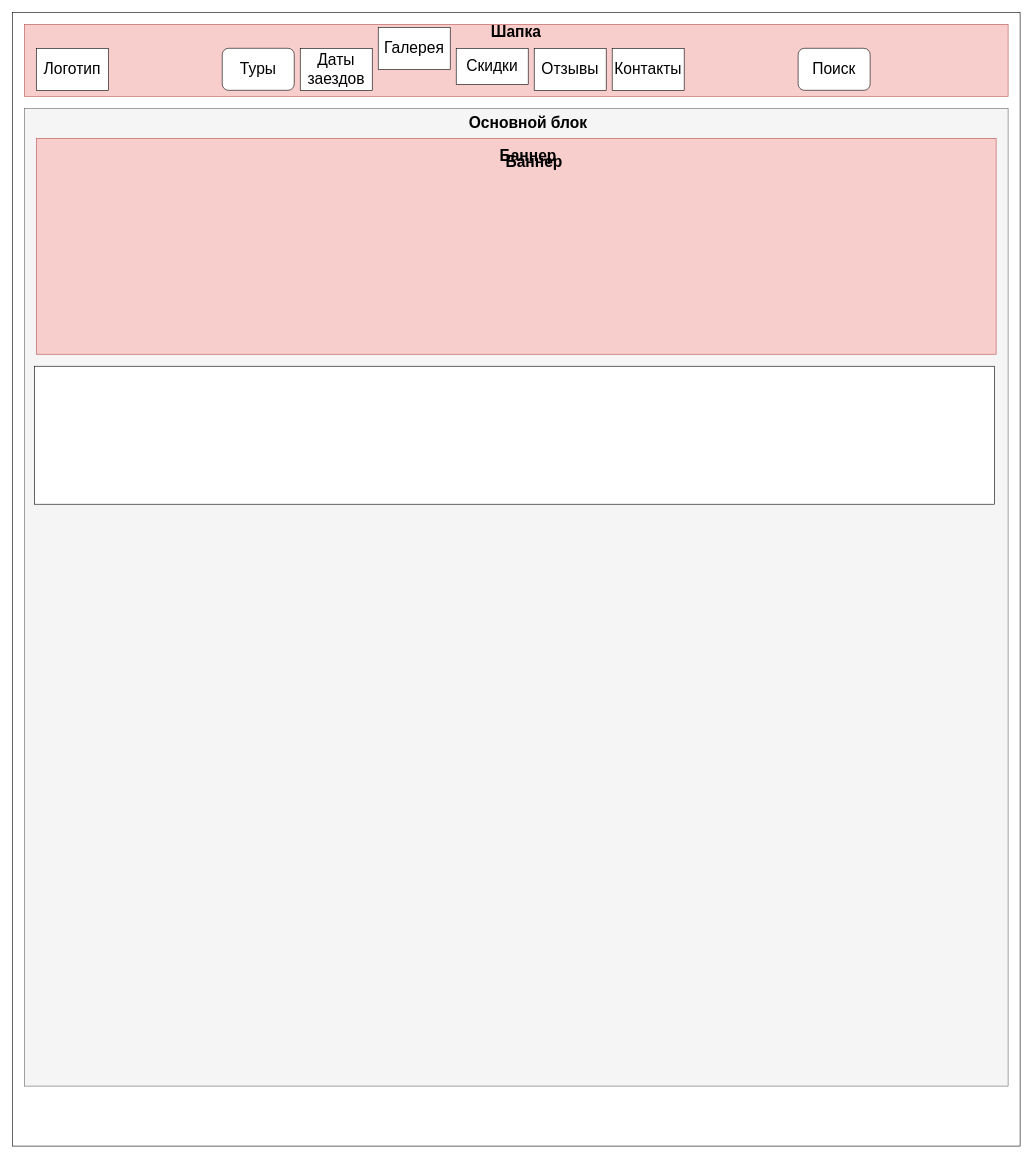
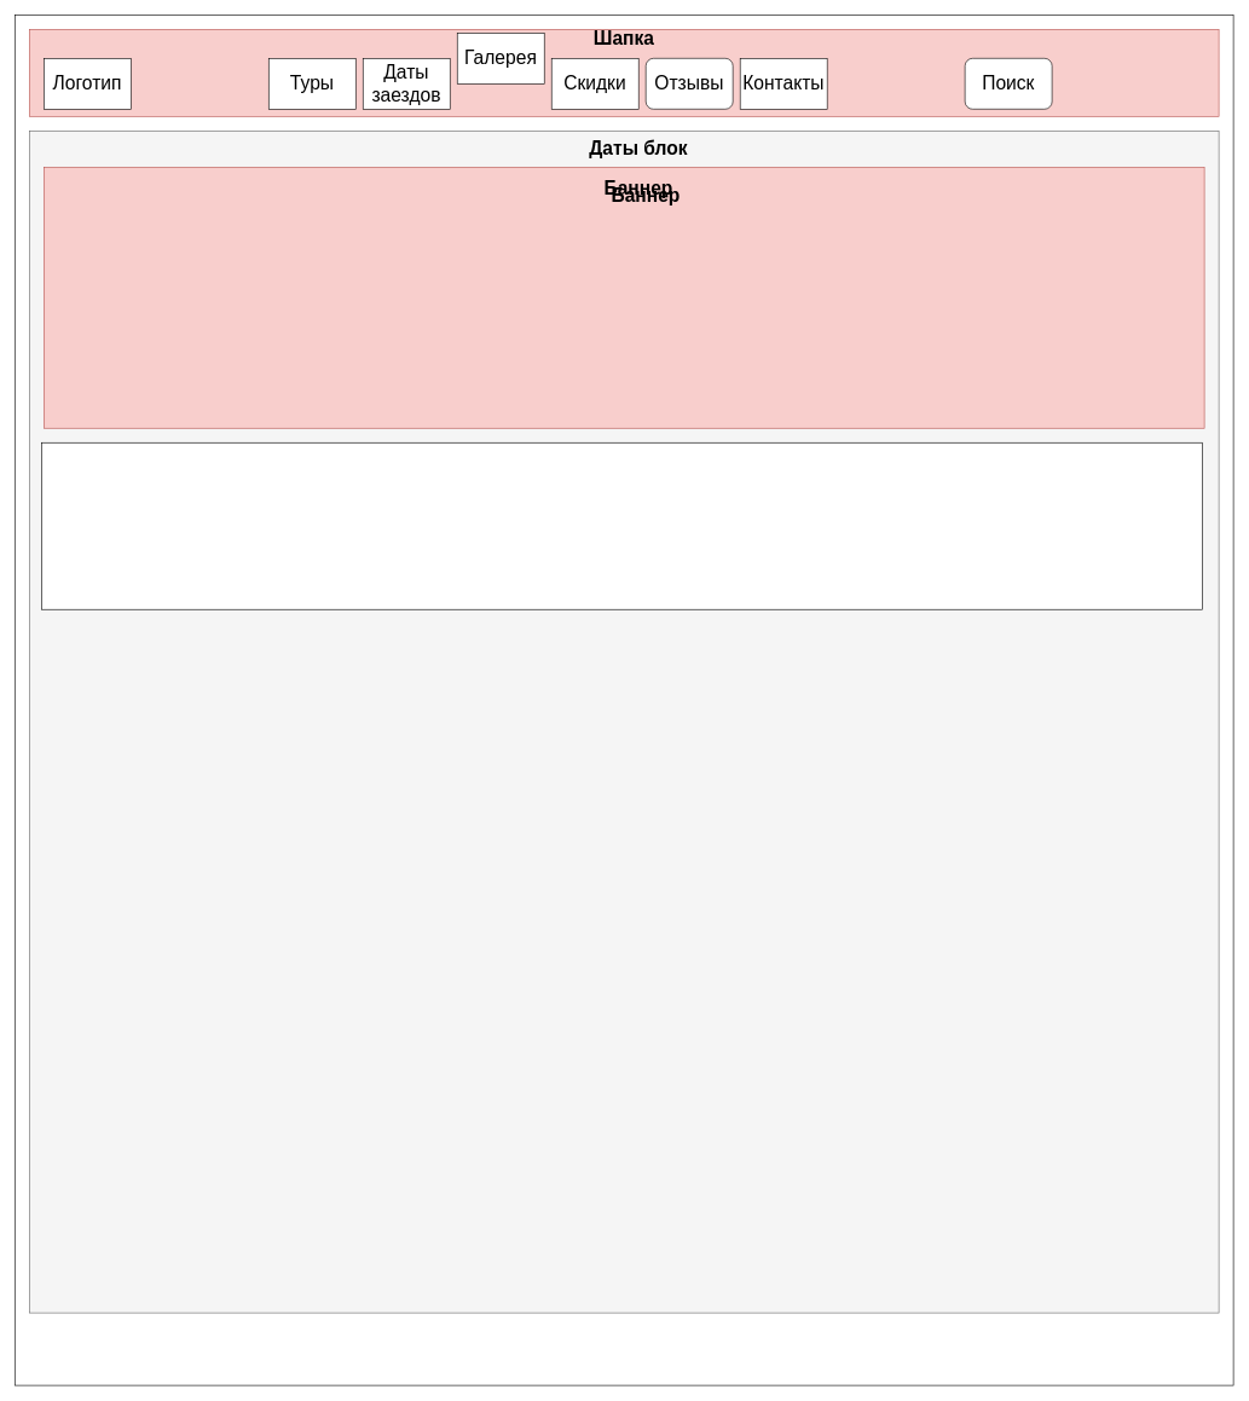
  <mxCell id="0" style=";html=1;" />
  <mxCell id="1" style=";html=1;" parent="0" />
  <mxCell id="2" value="" style="rounded=0;whiteSpace=wrap;html=1;" vertex="1" parent="1"><mxGeometry x="20" y="20" width="1680" height="1890" as="geometry" /></mxCell>
  <mxCell id="3" value="&lt;font style=&quot;font-size: 26px&quot;&gt;&lt;b&gt;Шапка&lt;br&gt;&lt;br&gt;&lt;br&gt;&lt;br&gt;&lt;/b&gt;&lt;/font&gt;" style="rounded=0;whiteSpace=wrap;html=1;fillColor=#f8cecc;strokeColor=#b85450;" vertex="1" parent="1"><mxGeometry x="40" y="40" width="1640" height="120" as="geometry" /></mxCell>
  <mxCell id="4" value="&lt;font style=&quot;font-size: 26px&quot;&gt;Логотип&lt;/font&gt;" style="rounded=0;whiteSpace=wrap;html=1;" vertex="1" parent="1"><mxGeometry x="60" y="80" width="120" height="70" as="geometry" /></mxCell>
- <mxCell id="5" value="&lt;font style=&quot;font-size: 26px&quot;&gt;Туры&lt;/font&gt;" style="whiteSpace=wrap;html=1;rounded=1;" vertex="1" parent="1"><mxGeometry x="370" y="80" width="120" height="70" as="geometry" /></mxCell>
- <mxCell id="6" value="&lt;font style=&quot;font-size: 26px&quot;&gt;Отзывы&lt;/font&gt;" style="rounded=0;whiteSpace=wrap;html=1;" vertex="1" parent="1"><mxGeometry x="890" y="80" width="120" height="70" as="geometry" /></mxCell>
- <mxCell id="7" value="&lt;font style=&quot;font-size: 26px&quot;&gt;Скидки&lt;/font&gt;" style="rounded=0;whiteSpace=wrap;html=1;" vertex="1" parent="1"><mxGeometry x="760" y="80" width="120" height="60" as="geometry" /></mxCell>
+ <mxCell id="5" value="&lt;font style=&quot;font-size: 26px&quot;&gt;Туры&lt;/font&gt;" style="rounded=0;whiteSpace=wrap;html=1;" vertex="1" parent="1"><mxGeometry x="370" y="80" width="120" height="70" as="geometry" /></mxCell>
+ <mxCell id="6" value="&lt;font style=&quot;font-size: 26px&quot;&gt;Отзывы&lt;/font&gt;" style="whiteSpace=wrap;html=1;rounded=1;" vertex="1" parent="1"><mxGeometry x="890" y="80" width="120" height="70" as="geometry" /></mxCell>
+ <mxCell id="7" value="&lt;font style=&quot;font-size: 26px&quot;&gt;Скидки&lt;/font&gt;" style="rounded=0;whiteSpace=wrap;html=1;" vertex="1" parent="1"><mxGeometry x="760" y="80" width="120" height="70" as="geometry" /></mxCell>
  <mxCell id="8" value="&lt;font style=&quot;font-size: 26px&quot;&gt;Галерея&lt;/font&gt;" style="rounded=0;whiteSpace=wrap;html=1;" vertex="1" parent="1"><mxGeometry x="630" y="45" width="120" height="70" as="geometry" /></mxCell>
  <mxCell id="9" value="&lt;font style=&quot;font-size: 26px&quot;&gt;Даты заездов&lt;/font&gt;" style="rounded=0;whiteSpace=wrap;html=1;" vertex="1" parent="1"><mxGeometry x="500" y="80" width="120" height="70" as="geometry" /></mxCell>
  <mxCell id="10" value="&lt;font style=&quot;font-size: 26px&quot;&gt;Контакты&lt;/font&gt;" style="rounded=0;whiteSpace=wrap;html=1;" vertex="1" parent="1"><mxGeometry x="1020" y="80" width="120" height="70" as="geometry" /></mxCell>
  <mxCell id="11" value="&lt;font style=&quot;font-size: 26px&quot;&gt;Поиск&lt;/font&gt;" style="whiteSpace=wrap;html=1;rounded=1;" vertex="1" parent="1"><mxGeometry x="1330" y="80" width="120" height="70" as="geometry" /></mxCell>
  <mxCell id="12" value="" style="rounded=0;whiteSpace=wrap;html=1;rotation=0;fillColor=#f5f5f5;strokeColor=#666666;fontColor=#333333;" vertex="1" parent="1"><mxGeometry x="40" y="180" width="1640" height="1630" as="geometry" /></mxCell>
- <mxCell id="13" value="&lt;span style=&quot;font-size: 26px&quot;&gt;&lt;b&gt; Основной блок&lt;/b&gt;&lt;/span&gt;" style="text;html=1;strokeColor=none;fillColor=none;align=center;verticalAlign=middle;whiteSpace=wrap;rounded=0;" vertex="1" parent="1"><mxGeometry x="770" y="180" width="220" height="50" as="geometry" /></mxCell>
+ <mxCell id="13" value="&lt;span style=&quot;font-size: 26px&quot;&gt;&lt;b&gt; Даты блок&lt;/b&gt;&lt;/span&gt;" style="text;html=1;strokeColor=none;fillColor=none;align=center;verticalAlign=middle;whiteSpace=wrap;rounded=0;" vertex="1" parent="1"><mxGeometry x="770" y="180" width="220" height="50" as="geometry" /></mxCell>
  <mxCell id="14" value="" style="rounded=0;whiteSpace=wrap;html=1;fillColor=#f8cecc;strokeColor=#b85450;" vertex="1" parent="1"><mxGeometry x="60" y="230" width="1600" height="360" as="geometry" /></mxCell>
  <mxCell id="15" value="&lt;font style=&quot;font-size: 26px&quot;&gt;&lt;b&gt;Баннер&lt;/b&gt;&lt;/font&gt;" style="text;html=1;strokeColor=none;fillColor=none;align=center;verticalAlign=middle;whiteSpace=wrap;rounded=0;" vertex="1" parent="1"><mxGeometry x="750" y="240" width="260" height="40" as="geometry" /></mxCell>
  <mxCell id="16" value="" style="rounded=0;whiteSpace=wrap;html=1;" vertex="1" parent="1"><mxGeometry x="57" y="610" width="1600" height="230" as="geometry" /></mxCell>
  <mxCell id="17" value="&lt;font style=&quot;font-size: 26px&quot;&gt;&lt;b&gt;Баннер&lt;/b&gt;&lt;/font&gt;" style="text;html=1;strokeColor=none;fillColor=none;align=center;verticalAlign=middle;whiteSpace=wrap;rounded=0;" vertex="1" parent="1"><mxGeometry x="760" y="250" width="260" height="40" as="geometry" /></mxCell>
